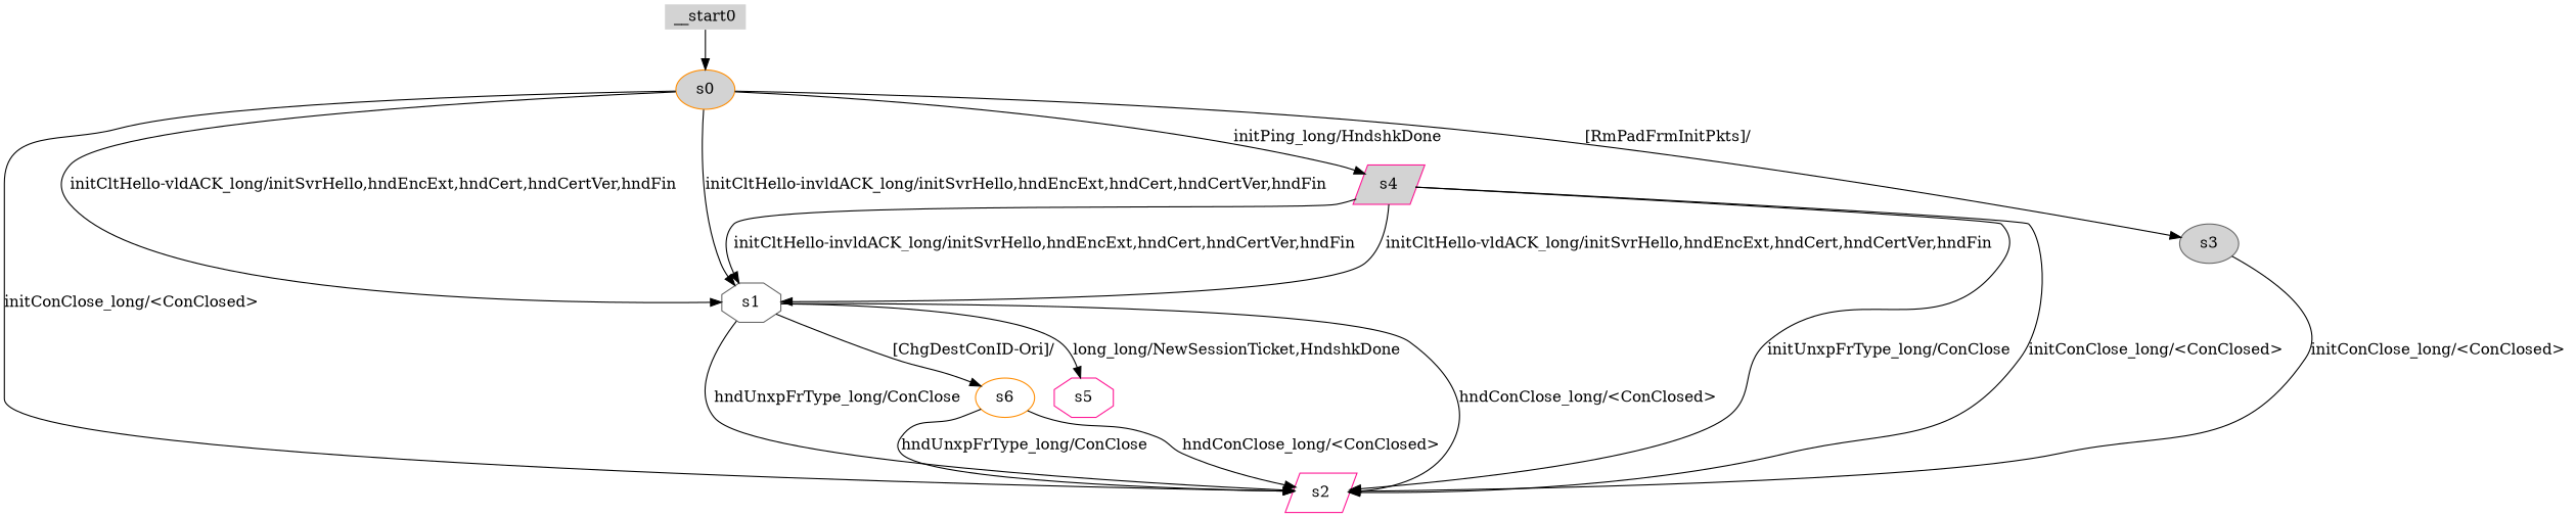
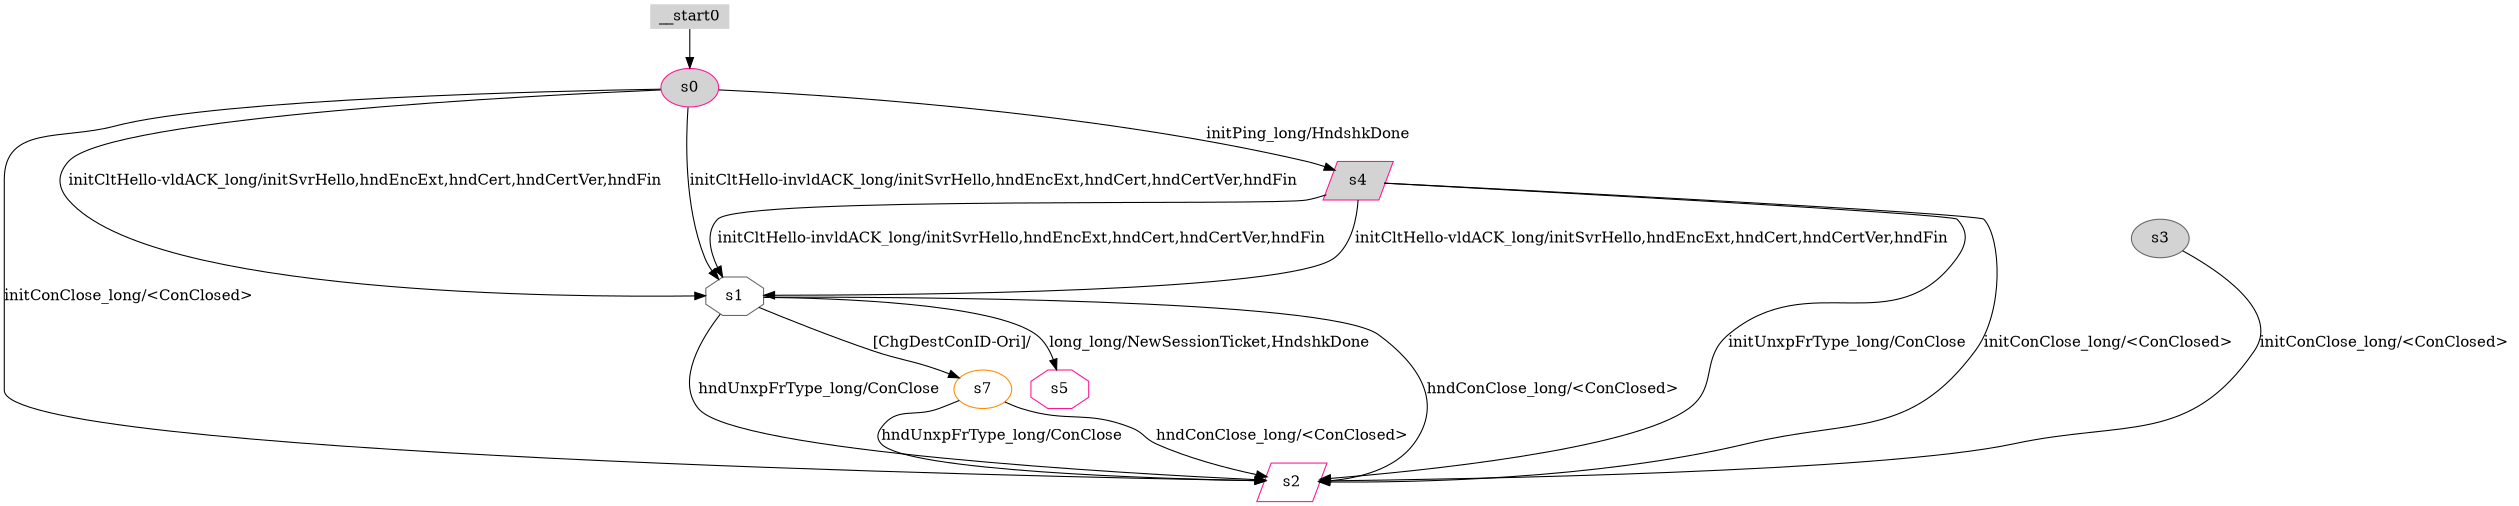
  digraph {
    node [color=gray40 fillcolor=lightgrey shape=ellipse style=filled]
-   n1 [color=darkorange label=s0]
+   n1 [color=deeppink label=s0]
    n2 [fillcolor=white label=s1 shape=octagon]
    n3 [color=deeppink fillcolor=white label=s2 shape=parallelogram]
    n4 [label=s3]
    n5 [color=deeppink label=s4 shape=parallelogram]
    n6 [color=deeppink fillcolor=white label=s5 shape=octagon]
-   n7 [color=darkorange fillcolor=white label=s6]
+   n7 [color=darkorange fillcolor=white label=s7]
    __start0 [height=0 shape=none width=0]
    n1 -> n2 [label="initCltHello-vldACK_long/initSvrHello,hndEncExt,hndCert,hndCertVer,hndFin "]
    n1 -> n2 [label="initCltHello-invldACK_long/initSvrHello,hndEncExt,hndCert,hndCertVer,hndFin "]
    n1 -> n3 [label="initConClose_long/<ConClosed> "]
-   n1 -> n4 [label="[RmPadFrmInitPkts]/ "]
    n1 -> n5 [label="initPing_long/HndshkDone "]
    n2 -> n3 [label="hndConClose_long/<ConClosed> "]
    n2 -> n3 [label="hndUnxpFrType_long/ConClose "]
    n2 -> n6 [label="long_long/NewSessionTicket,HndshkDone "]
    n2 -> n7 [label="[ChgDestConID-Ori]/ "]
    n4 -> n3 [label="initConClose_long/<ConClosed> "]
    n5 -> n2 [label="initCltHello-vldACK_long/initSvrHello,hndEncExt,hndCert,hndCertVer,hndFin "]
    n5 -> n2 [label="initCltHello-invldACK_long/initSvrHello,hndEncExt,hndCert,hndCertVer,hndFin "]
    n5 -> n3 [label="initConClose_long/<ConClosed> "]
    n5 -> n3 [label="initUnxpFrType_long/ConClose "]
    n7 -> n3 [label="hndConClose_long/<ConClosed> "]
    n7 -> n3 [label="hndUnxpFrType_long/ConClose "]
    __start0 -> n1
  }
